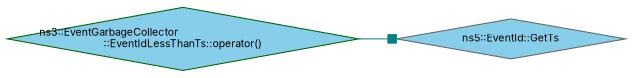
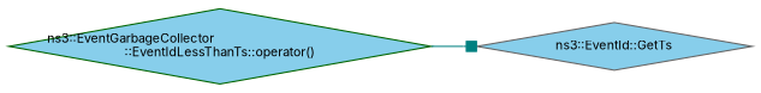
  digraph {
    rankdir=LR
    fontname=Inter
    node [fillcolor=skyblue fontname=Inter fontsize=10 shape=diamond style=filled]
    n1 [color=darkgreen fontcolor=black height=0.2 label="ns3::EventGarbageCollector\l::EventIdLessThanTs::operator()" width=0.4]
-   n2 [color=gray40 height=0.2 label="ns5::EventId::GetTs" width=0.4]
+   n2 [color=gray40 height=0.2 label="ns3::EventId::GetTs" width=0.4]
    n1 -> n2 [color=teal fontname=Inter fontsize=10 labelfontname=Helvetica labelfontsize=10 style=solid arrowhead=box]
  }
